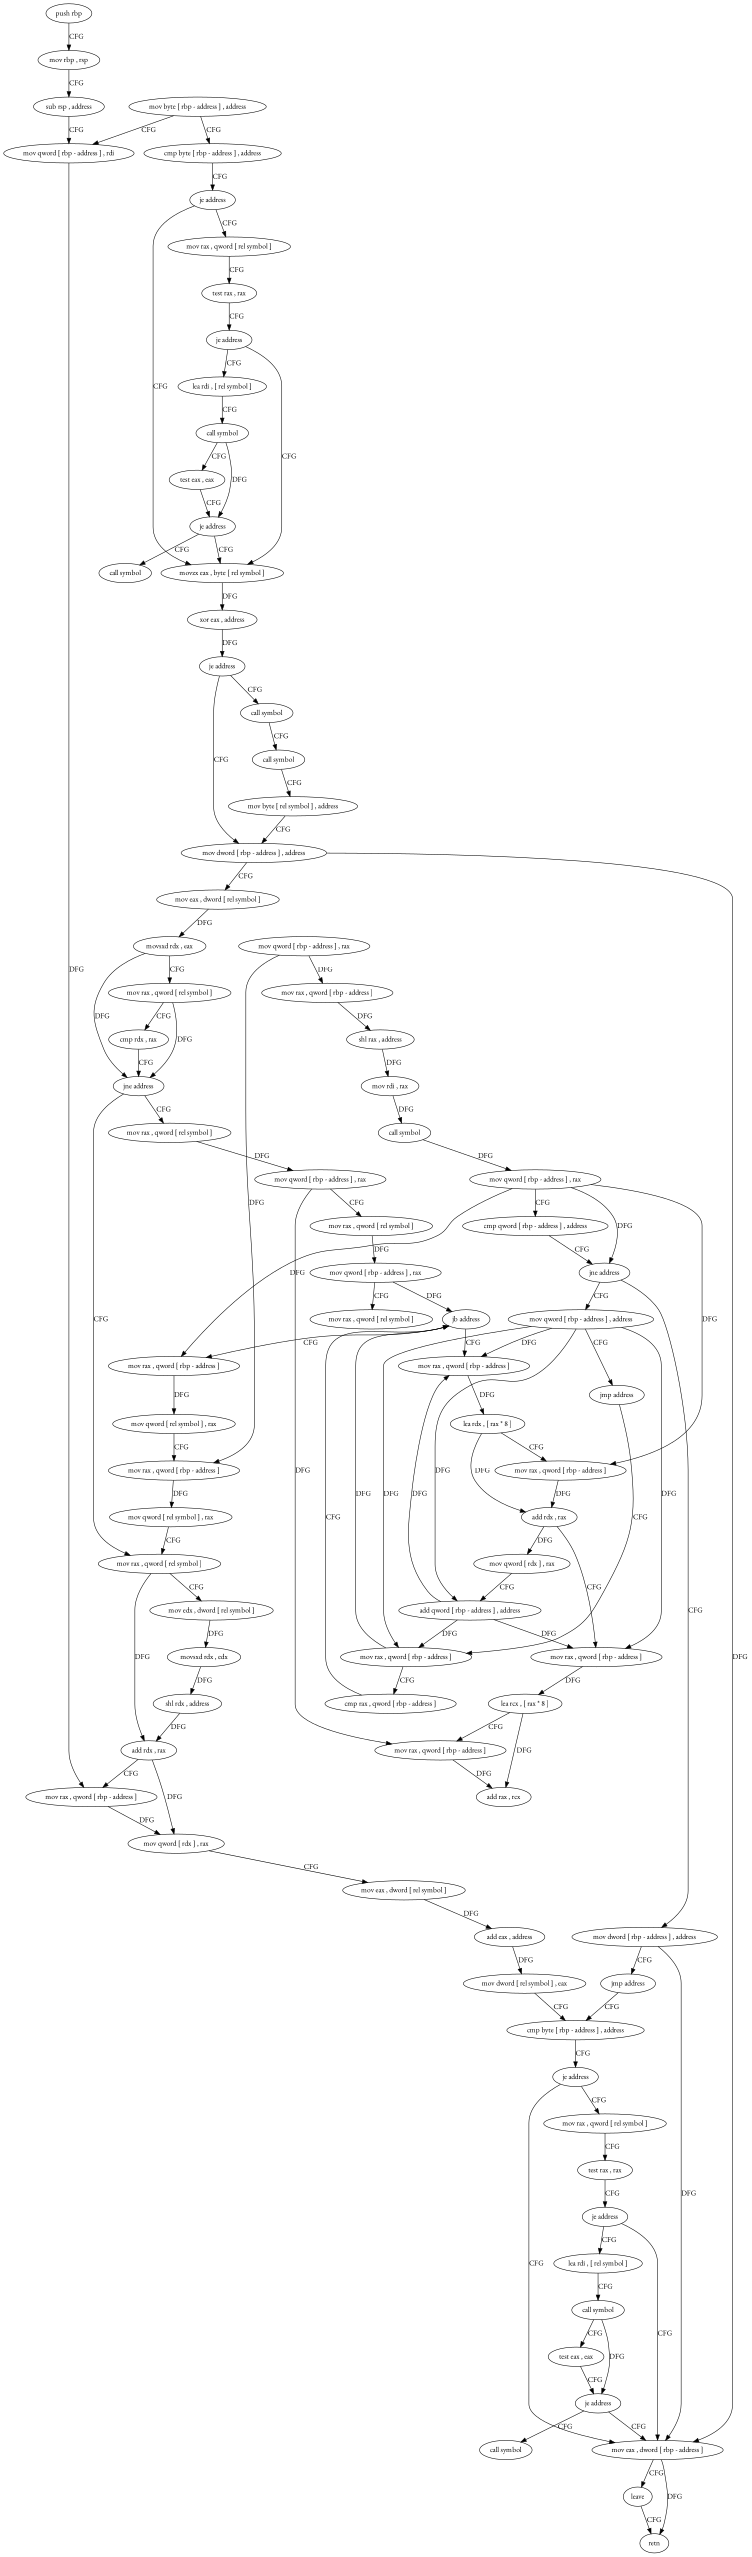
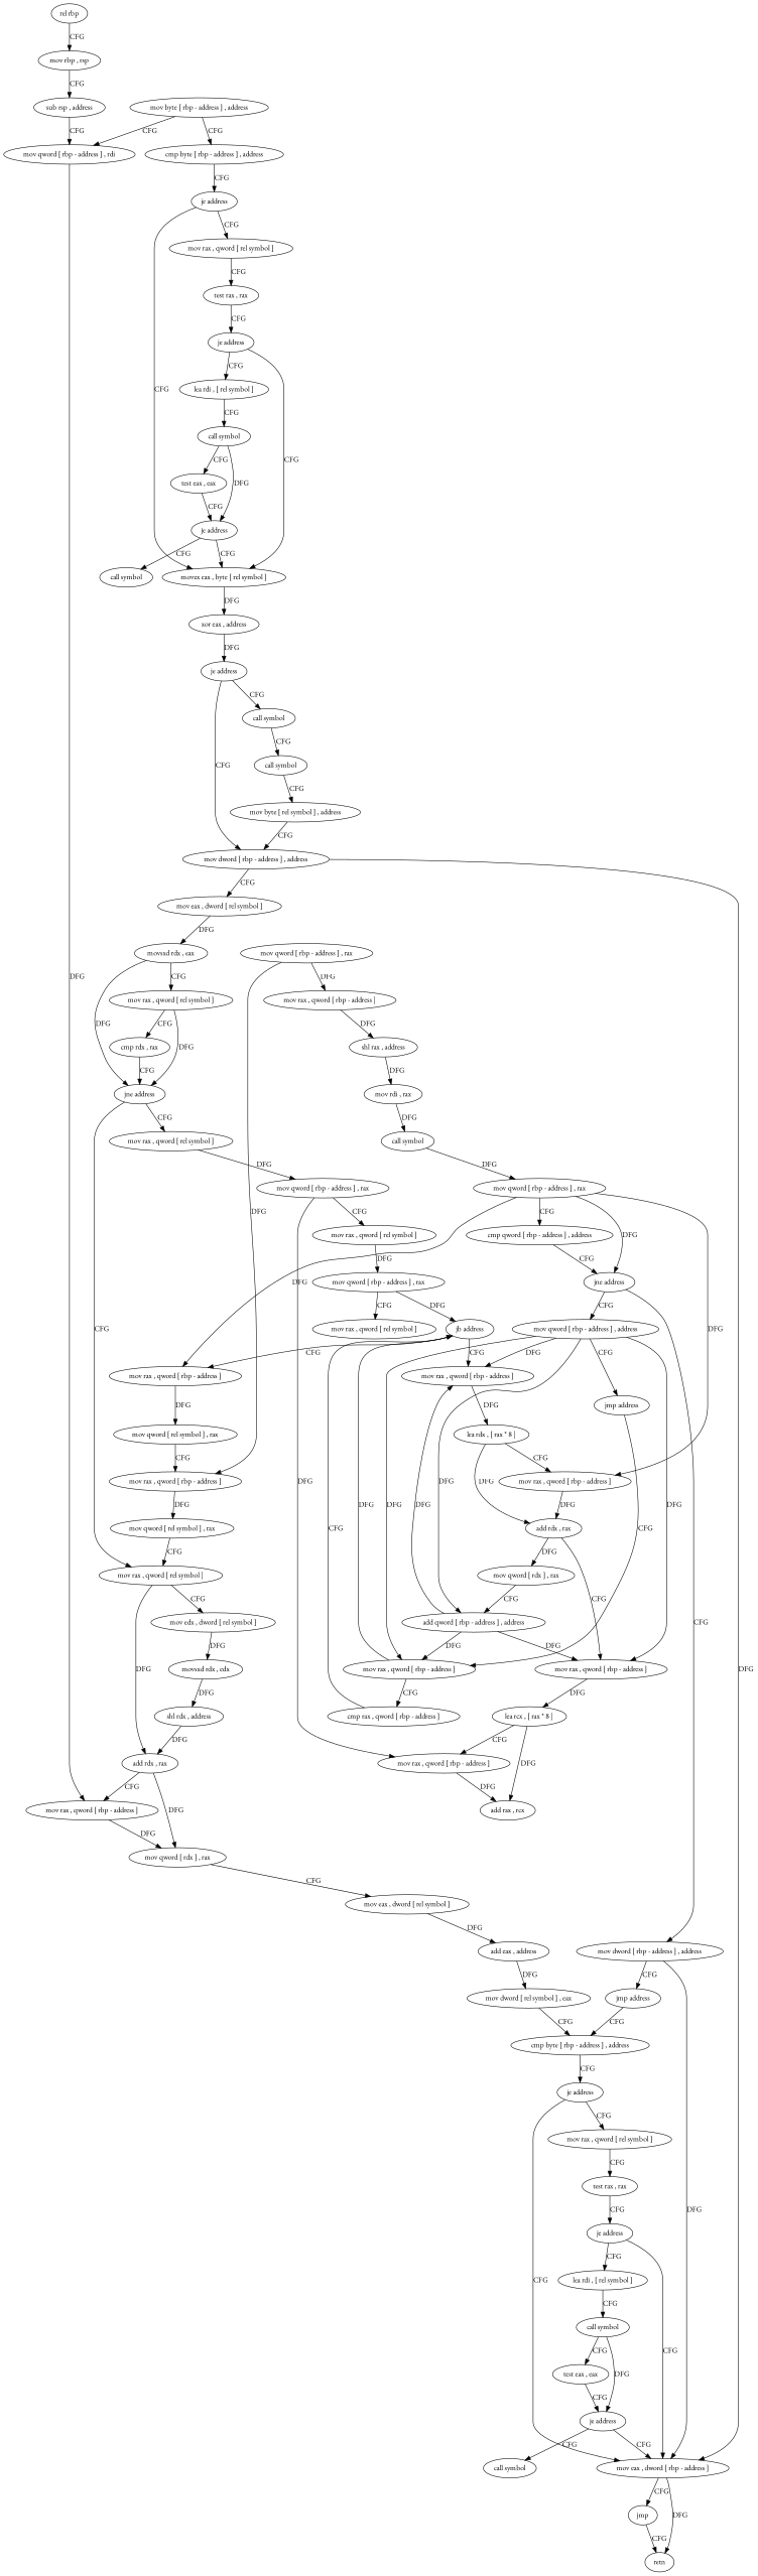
  digraph {
    fontname="EB Garamond"
    node [fontname="EB Garamond"]
    edge [fontname="EB Garamond"]
-   n1 [label="push rbp"]
+   n1 [label="rel rbp"]
    n2 [label="mov rbp , rsp"]
    n3 [label="sub rsp , address"]
    n4 [label="mov qword [ rbp - address ] , rdi"]
    n5 [label="mov rax , qword [ rbp - address ]"]
    n6 [label="mov byte [ rbp - address ] , address"]
    n7 [label="cmp byte [ rbp - address ] , address"]
    n8 [label="mov qword [ rdx ] , rax"]
    n9 [label="je address"]
    n10 [label="movzx eax , byte [ rel symbol ]"]
    n11 [label="mov rax , qword [ rel symbol ]"]
    n12 [label="xor eax , address"]
    n13 [label="test rax , rax"]
    n14 [label="je address"]
    n15 [label="je address"]
    n16 [label="mov dword [ rbp - address ] , address"]
    n17 [label="call symbol"]
    n18 [label="mov eax , dword [ rel symbol ]"]
    n19 [label="mov eax , dword [ rbp - address ]"]
    n20 [label="call symbol"]
    n21 [label="movsxd rdx , eax"]
-   n22 [label=leave]
+   n22 [label=jmp]
    n23 [label=retn]
    n24 [label="mov byte [ rel symbol ] , address"]
    n25 [label="lea rdi , [ rel symbol ]"]
    n26 [label="call symbol"]
    n27 [label="test eax , eax"]
    n28 [label="je address"]
    n29 [label="mov rax , qword [ rel symbol ]"]
    n30 [label="jne address"]
    n31 [label="cmp rdx , rax"]
    n32 [label="mov rax , qword [ rel symbol ]"]
    n33 [label="mov rax , qword [ rel symbol ]"]
    n34 [label="mov edx , dword [ rel symbol ]"]
    n35 [label="add rdx , rax"]
    n36 [label="mov qword [ rbp - address ] , rax"]
    n37 [label="movsxd rdx , edx"]
    n38 [label="mov rax , qword [ rel symbol ]"]
    n39 [label="mov rax , qword [ rbp - address ]"]
    n40 [label="call symbol"]
    n41 [label="shl rdx , address"]
    n42 [label="mov eax , dword [ rel symbol ]"]
    n43 [label="add eax , address"]
    n44 [label="mov dword [ rel symbol ] , eax"]
    n45 [label="cmp byte [ rbp - address ] , address"]
    n46 [label="je address"]
    n47 [label="mov rax , qword [ rel symbol ]"]
    n48 [label="mov qword [ rbp - address ] , rax"]
    n49 [label="add rax , rcx"]
    n50 [label="mov rax , qword [ rel symbol ]"]
    n51 [label="jb address"]
    n52 [label="mov rax , qword [ rbp - address ]"]
    n53 [label="mov rax , qword [ rbp - address ]"]
    n54 [label="mov qword [ rbp - address ] , rax"]
    n55 [label="mov rax , qword [ rbp - address ]"]
    n56 [label="mov rax , qword [ rbp - address ]"]
    n57 [label="shl rax , address"]
    n58 [label="mov qword [ rel symbol ] , rax"]
    n59 [label="mov rdi , rax"]
    n60 [label="call symbol"]
    n61 [label="mov qword [ rbp - address ] , rax"]
    n62 [label="cmp qword [ rbp - address ] , address"]
    n63 [label="jne address"]
    n64 [label="mov rax , qword [ rbp - address ]"]
    n65 [label="mov qword [ rbp - address ] , address"]
    n66 [label="mov dword [ rbp - address ] , address"]
    n67 [label="mov qword [ rel symbol ] , rax"]
    n68 [label="add rdx , rax"]
    n69 [label="jmp address"]
    n70 [label="mov rax , qword [ rbp - address ]"]
    n71 [label="mov rax , qword [ rbp - address ]"]
    n72 [label="add qword [ rbp - address ] , address"]
    n73 [label="jmp address"]
    n74 [label="cmp rax , qword [ rbp - address ]"]
    n75 [label="lea rdx , [ rax * 8 ]"]
    n76 [label="lea rcx , [ rax * 8 ]"]
    n77 [label="test rax , rax"]
    n78 [label="je address"]
    n79 [label="lea rdi , [ rel symbol ]"]
    n80 [label="call symbol"]
    n81 [label="test eax , eax"]
    n82 [label="je address"]
    n83 [label="call symbol"]
    n84 [label="mov qword [ rdx ] , rax"]
    n1 -> n2 [label=CFG]
    n2 -> n3 [label=CFG]
    n3 -> n4 [label=CFG]
    n4 -> n5 [label=DFG]
    n5 -> n8 [label=DFG]
    n6 -> n4 [label=CFG]
    n6 -> n7 [label=CFG]
    n7 -> n9 [label=CFG]
    n8 -> n42 [label=CFG]
    n9 -> n10 [label=CFG]
    n9 -> n11 [label=CFG]
    n10 -> n12 [label=DFG]
    n11 -> n13 [label=CFG]
    n12 -> n14 [label=DFG]
    n13 -> n15 [label=CFG]
    n14 -> n16 [label=CFG]
    n14 -> n17 [label=CFG]
    n15 -> n10 [label=CFG]
    n15 -> n25 [label=CFG]
    n16 -> n18 [label=CFG]
    n16 -> n19 [label=DFG]
    n17 -> n20 [label=CFG]
    n18 -> n21 [label=DFG]
    n19 -> n22 [label=CFG]
    n19 -> n23 [label=DFG]
    n20 -> n24 [label=CFG]
    n21 -> n29 [label=CFG]
    n21 -> n30 [label=DFG]
    n22 -> n23 [label=CFG]
    n24 -> n16 [label=CFG]
    n25 -> n26 [label=CFG]
    n26 -> n27 [label=CFG]
    n26 -> n28 [label=DFG]
    n27 -> n28 [label=CFG]
    n28 -> n10 [label=CFG]
    n28 -> n40 [label=CFG]
    n29 -> n30 [label=DFG]
    n29 -> n31 [label=CFG]
    n30 -> n32 [label=CFG]
    n30 -> n33 [label=CFG]
    n31 -> n30 [label=CFG]
    n32 -> n34 [label=CFG]
    n32 -> n35 [label=DFG]
    n33 -> n36 [label=DFG]
    n34 -> n37 [label=DFG]
    n35 -> n5 [label=CFG]
    n35 -> n8 [label=DFG]
    n36 -> n38 [label=CFG]
    n36 -> n39 [label=DFG]
    n37 -> n41 [label=DFG]
    n38 -> n48 [label=DFG]
    n39 -> n49 [label=DFG]
    n41 -> n35 [label=DFG]
    n42 -> n43 [label=DFG]
    n43 -> n44 [label=DFG]
    n44 -> n45 [label=CFG]
    n45 -> n46 [label=CFG]
    n46 -> n19 [label=CFG]
    n46 -> n47 [label=CFG]
    n47 -> n77 [label=CFG]
    n48 -> n50 [label=CFG]
    n48 -> n51 [label=DFG]
    n51 -> n52 [label=CFG]
    n51 -> n53 [label=CFG]
    n52 -> n67 [label=DFG]
    n53 -> n75 [label=DFG]
    n54 -> n55 [label=DFG]
    n54 -> n56 [label=DFG]
    n55 -> n57 [label=DFG]
    n56 -> n58 [label=DFG]
    n57 -> n59 [label=DFG]
    n58 -> n32 [label=CFG]
    n59 -> n60 [label=DFG]
    n60 -> n61 [label=DFG]
    n61 -> n52 [label=DFG]
    n61 -> n62 [label=CFG]
    n61 -> n63 [label=DFG]
    n61 -> n64 [label=DFG]
    n62 -> n63 [label=CFG]
    n63 -> n65 [label=CFG]
    n63 -> n66 [label=CFG]
    n64 -> n68 [label=DFG]
    n65 -> n53 [label=DFG]
    n65 -> n69 [label=CFG]
    n65 -> n70 [label=DFG]
    n65 -> n71 [label=DFG]
    n65 -> n72 [label=DFG]
    n66 -> n19 [label=DFG]
    n66 -> n73 [label=CFG]
    n67 -> n56 [label=CFG]
    n68 -> n71 [label=CFG]
    n68 -> n84 [label=DFG]
    n69 -> n70 [label=CFG]
    n70 -> n51 [label=DFG]
    n70 -> n74 [label=CFG]
    n71 -> n76 [label=DFG]
    n72 -> n53 [label=DFG]
    n72 -> n70 [label=DFG]
    n72 -> n71 [label=DFG]
    n73 -> n45 [label=CFG]
    n74 -> n51 [label=CFG]
    n75 -> n64 [label=CFG]
    n75 -> n68 [label=DFG]
    n76 -> n39 [label=CFG]
    n76 -> n49 [label=DFG]
    n77 -> n78 [label=CFG]
    n78 -> n19 [label=CFG]
    n78 -> n79 [label=CFG]
    n79 -> n80 [label=CFG]
    n80 -> n81 [label=CFG]
    n80 -> n82 [label=DFG]
    n81 -> n82 [label=CFG]
    n82 -> n19 [label=CFG]
    n82 -> n83 [label=CFG]
    n84 -> n72 [label=CFG]
  }
